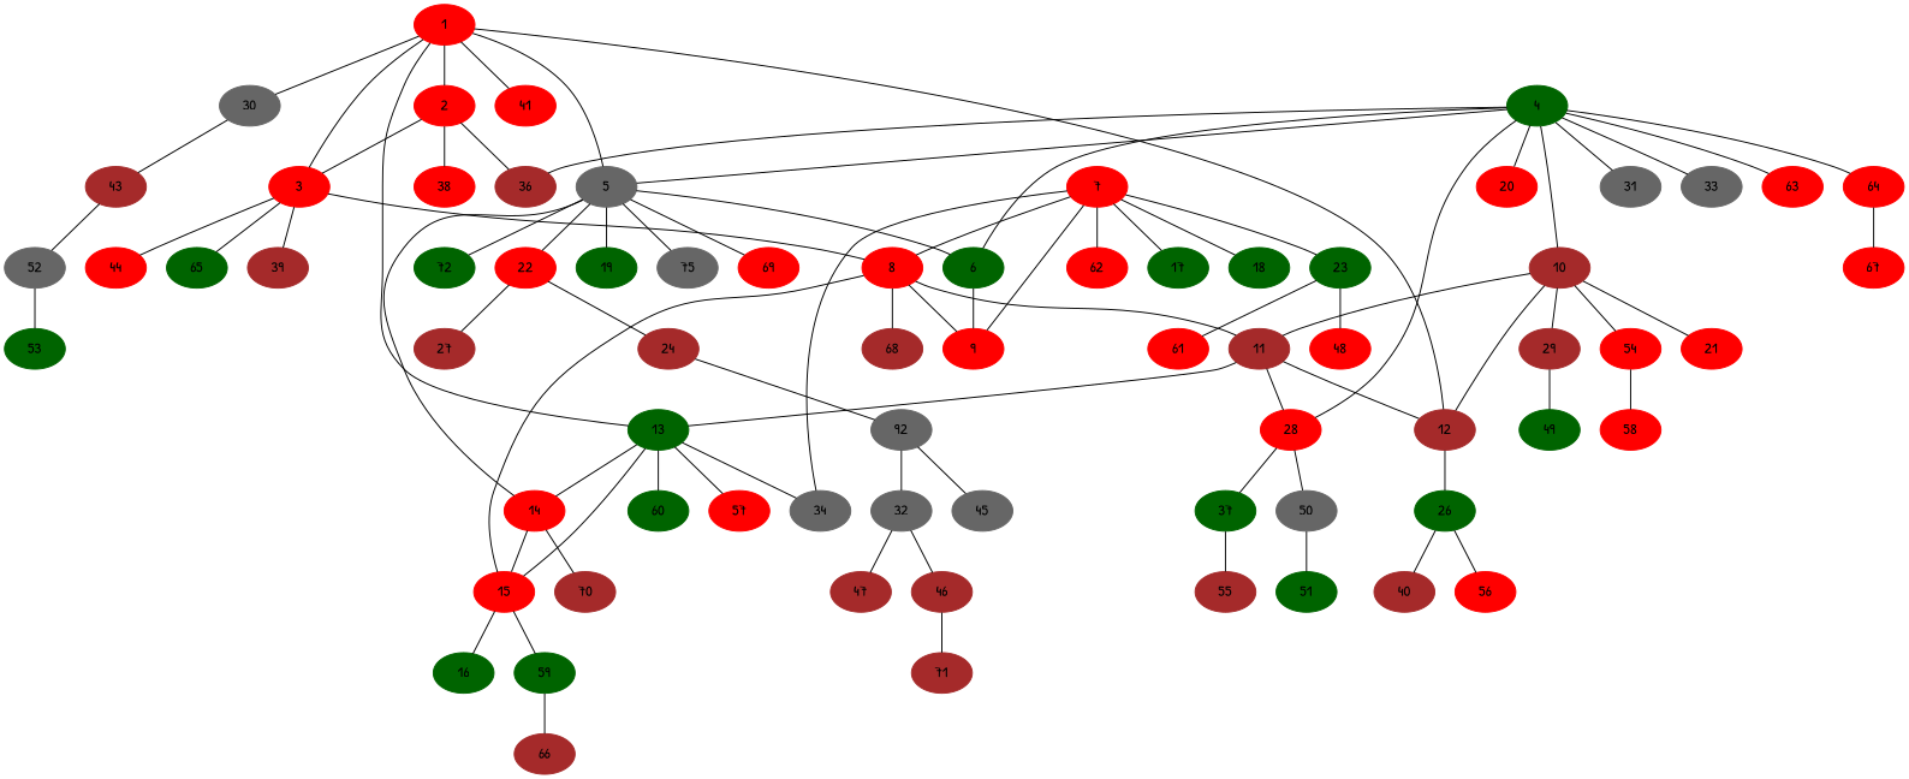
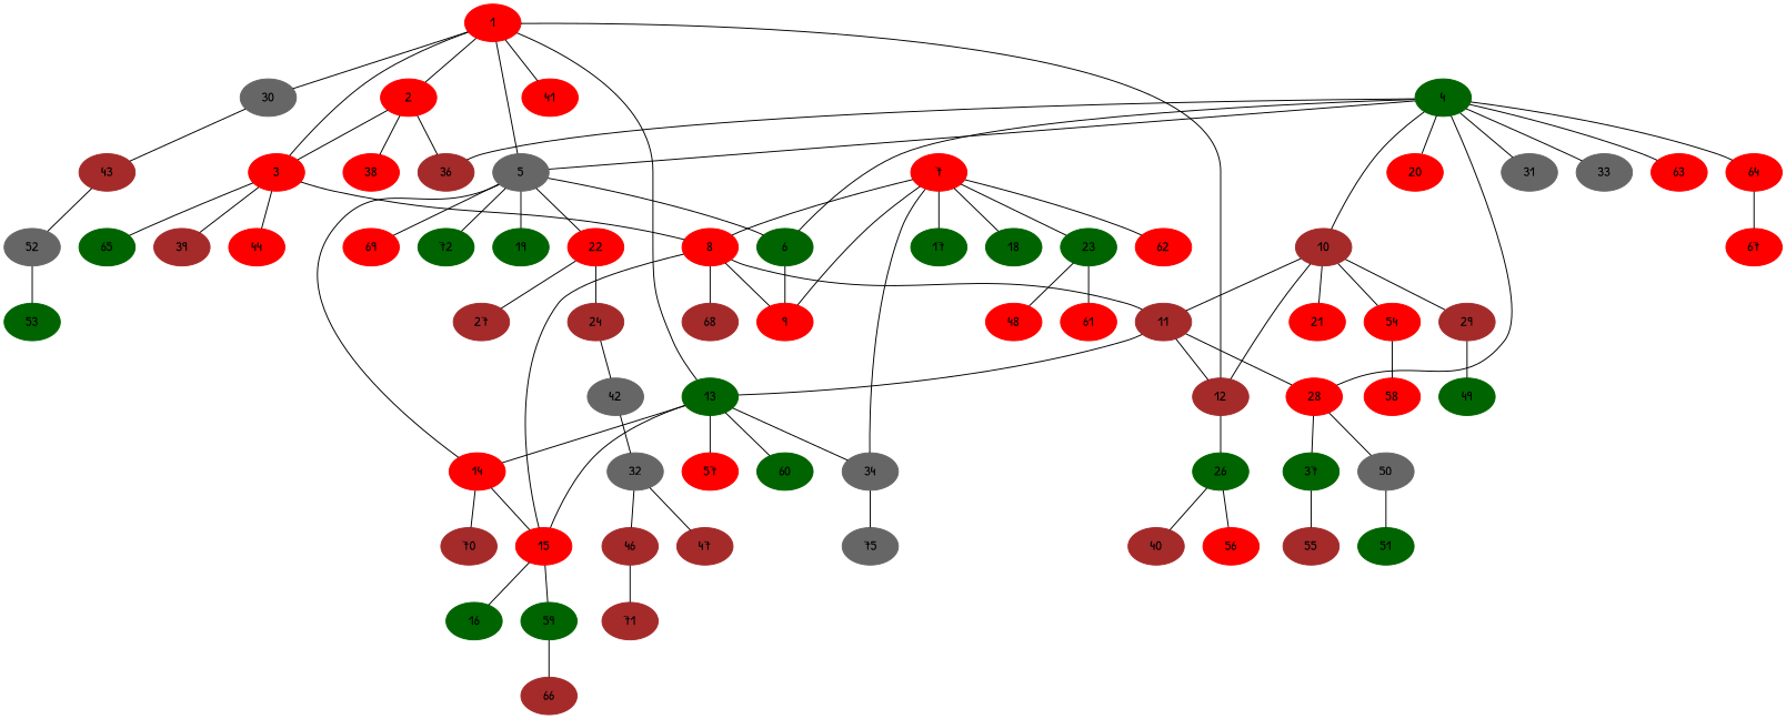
  graph {
    fontname="Patrick Hand"
    node [color=red fontname="Patrick Hand" style=filled]
    edge [fontname="Patrick Hand"]
    1
    2
    3
    5 [color=gray40]
    12 [color=brown]
    13 [color=darkgreen]
    30 [color=gray40]
    41
    36 [color=brown]
    38
    8
    39 [color=brown]
    44
    65 [color=darkgreen]
    6 [color=darkgreen]
    14
    19 [color=darkgreen]
    22
    n19 [color=gray40 label=75]
    69
    72 [color=darkgreen]
    26 [color=darkgreen]
    34 [color=gray40]
    15
    57
    60 [color=darkgreen]
    43 [color=brown]
    9
    11 [color=brown]
    68 [color=brown]
    4 [color=darkgreen]
    10 [color=brown]
    20
    28
    31 [color=gray40]
    33 [color=gray40]
    63
    64
    21
    29 [color=brown]
    54
    37 [color=darkgreen]
    50 [color=gray40]
    67
    70 [color=brown]
    24 [color=brown]
    27 [color=brown]
    32 [color=gray40]
    46 [color=brown]
    47 [color=brown]
    7
    17 [color=darkgreen]
    18 [color=darkgreen]
    23 [color=darkgreen]
    62
    48
    61
    16 [color=darkgreen]
    59 [color=darkgreen]
    49 [color=darkgreen]
    58
    40 [color=brown]
    56
    66 [color=brown]
-   42 [color=gray40 label=92]
-   45 [color=gray40]
+   42 [color=gray40]
    55 [color=brown]
    51 [color=darkgreen]
    52 [color=gray40]
    71 [color=brown]
    53 [color=darkgreen]
    1 -- 2
    1 -- 3
    1 -- 5
    1 -- 12
    1 -- 13
    1 -- 30
    1 -- 41
    2 -- 3
    2 -- 36
    2 -- 38
    3 -- 8
    3 -- 39
    3 -- 44
    3 -- 65
    5 -- 6
    5 -- 14
    5 -- 19
    5 -- 22
-   5 -- n19
+   34 -- n19
    5 -- 69
    5 -- 72
    12 -- 26
    13 -- 14
    13 -- 34
    13 -- 15
    13 -- 57
    13 -- 60
    30 -- 43
    8 -- 15
    8 -- 9
    8 -- 11
    8 -- 68
    6 -- 9
    14 -- 15
    14 -- 70
    22 -- 24
    22 -- 27
    26 -- 40
    26 -- 56
    15 -- 16
    15 -- 59
    43 -- 52
    11 -- 12
    11 -- 13
    11 -- 28
    4 -- 5
    4 -- 36
    4 -- 6
    4 -- 10
    4 -- 20
    4 -- 28
    4 -- 31
    4 -- 33
    4 -- 63
    4 -- 64
    10 -- 12
    10 -- 11
    10 -- 21
    10 -- 29
    10 -- 54
    28 -- 37
    28 -- 50
    64 -- 67
    29 -- 49
    54 -- 58
    37 -- 55
    50 -- 51
    24 -- 42
    32 -- 46
    32 -- 47
    46 -- 71
    7 -- 8
    7 -- 34
    7 -- 9
    7 -- 17
    7 -- 18
    7 -- 23
    7 -- 62
    23 -- 48
    23 -- 61
    59 -- 66
    42 -- 32
-   42 -- 45
    52 -- 53
  }
